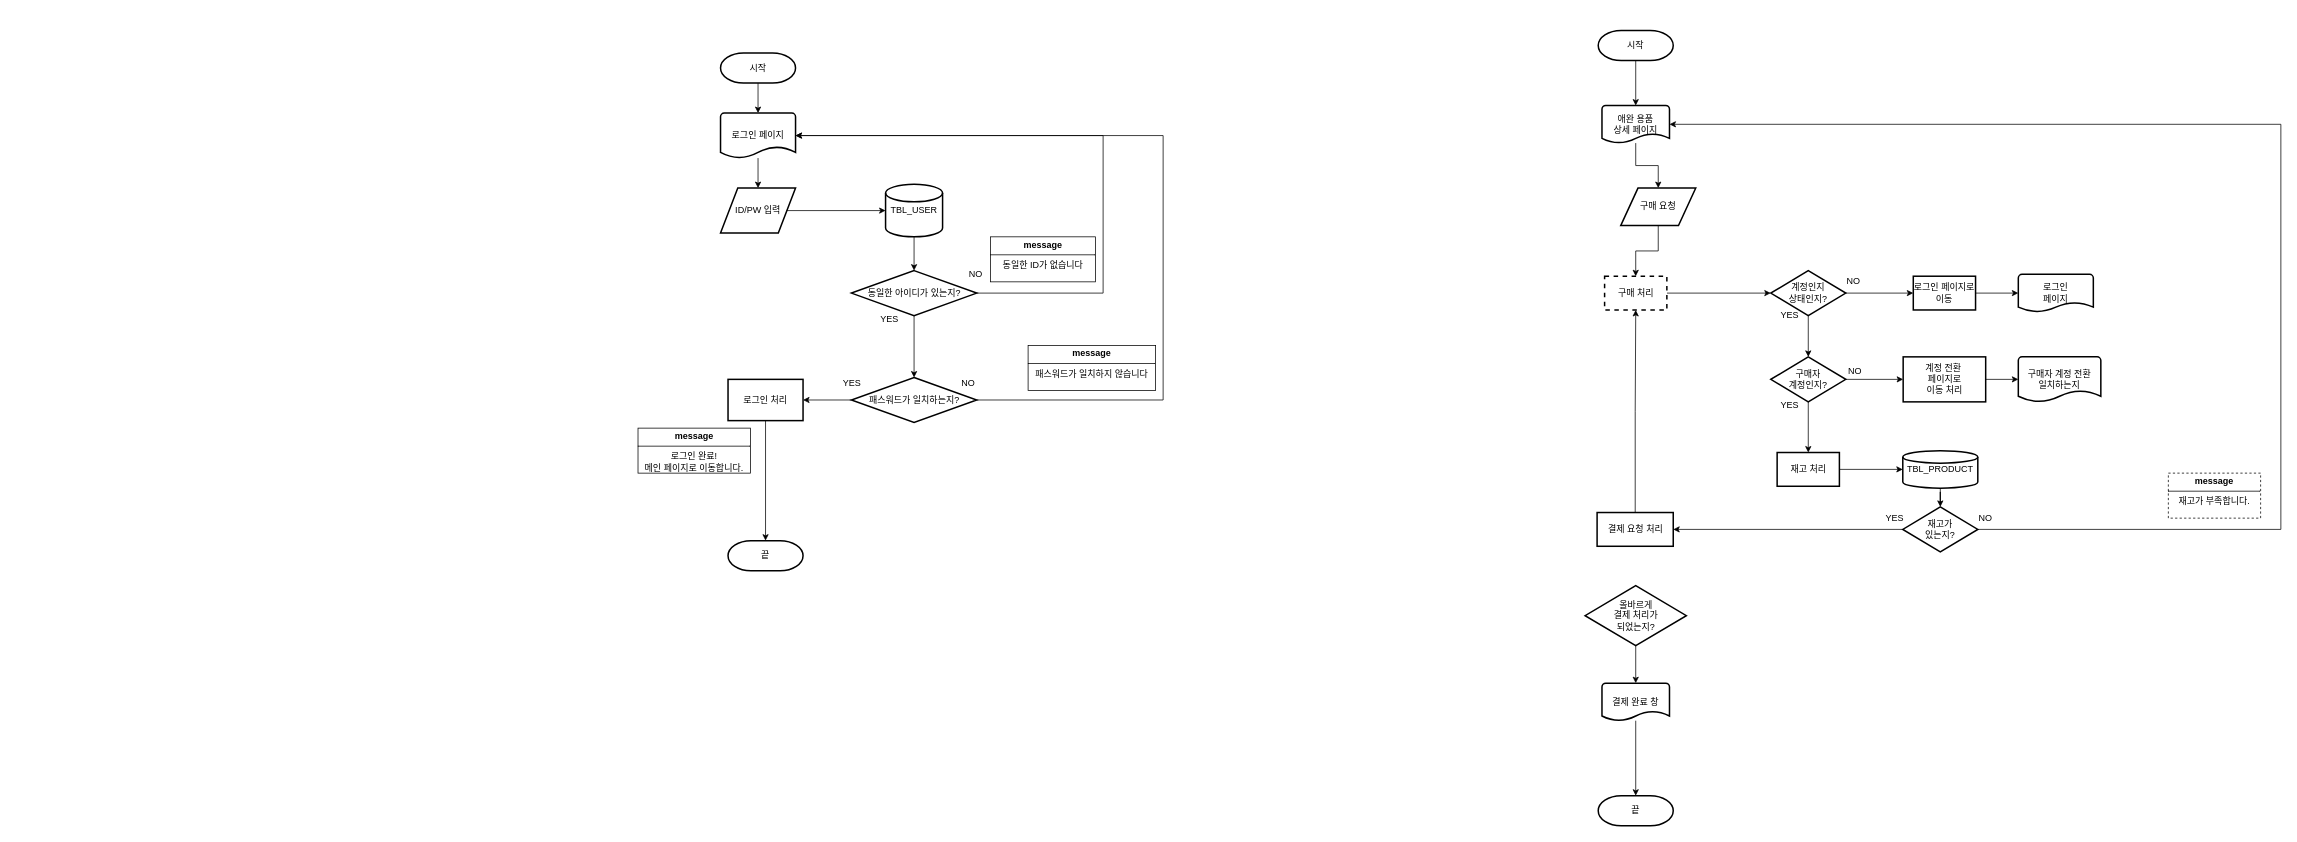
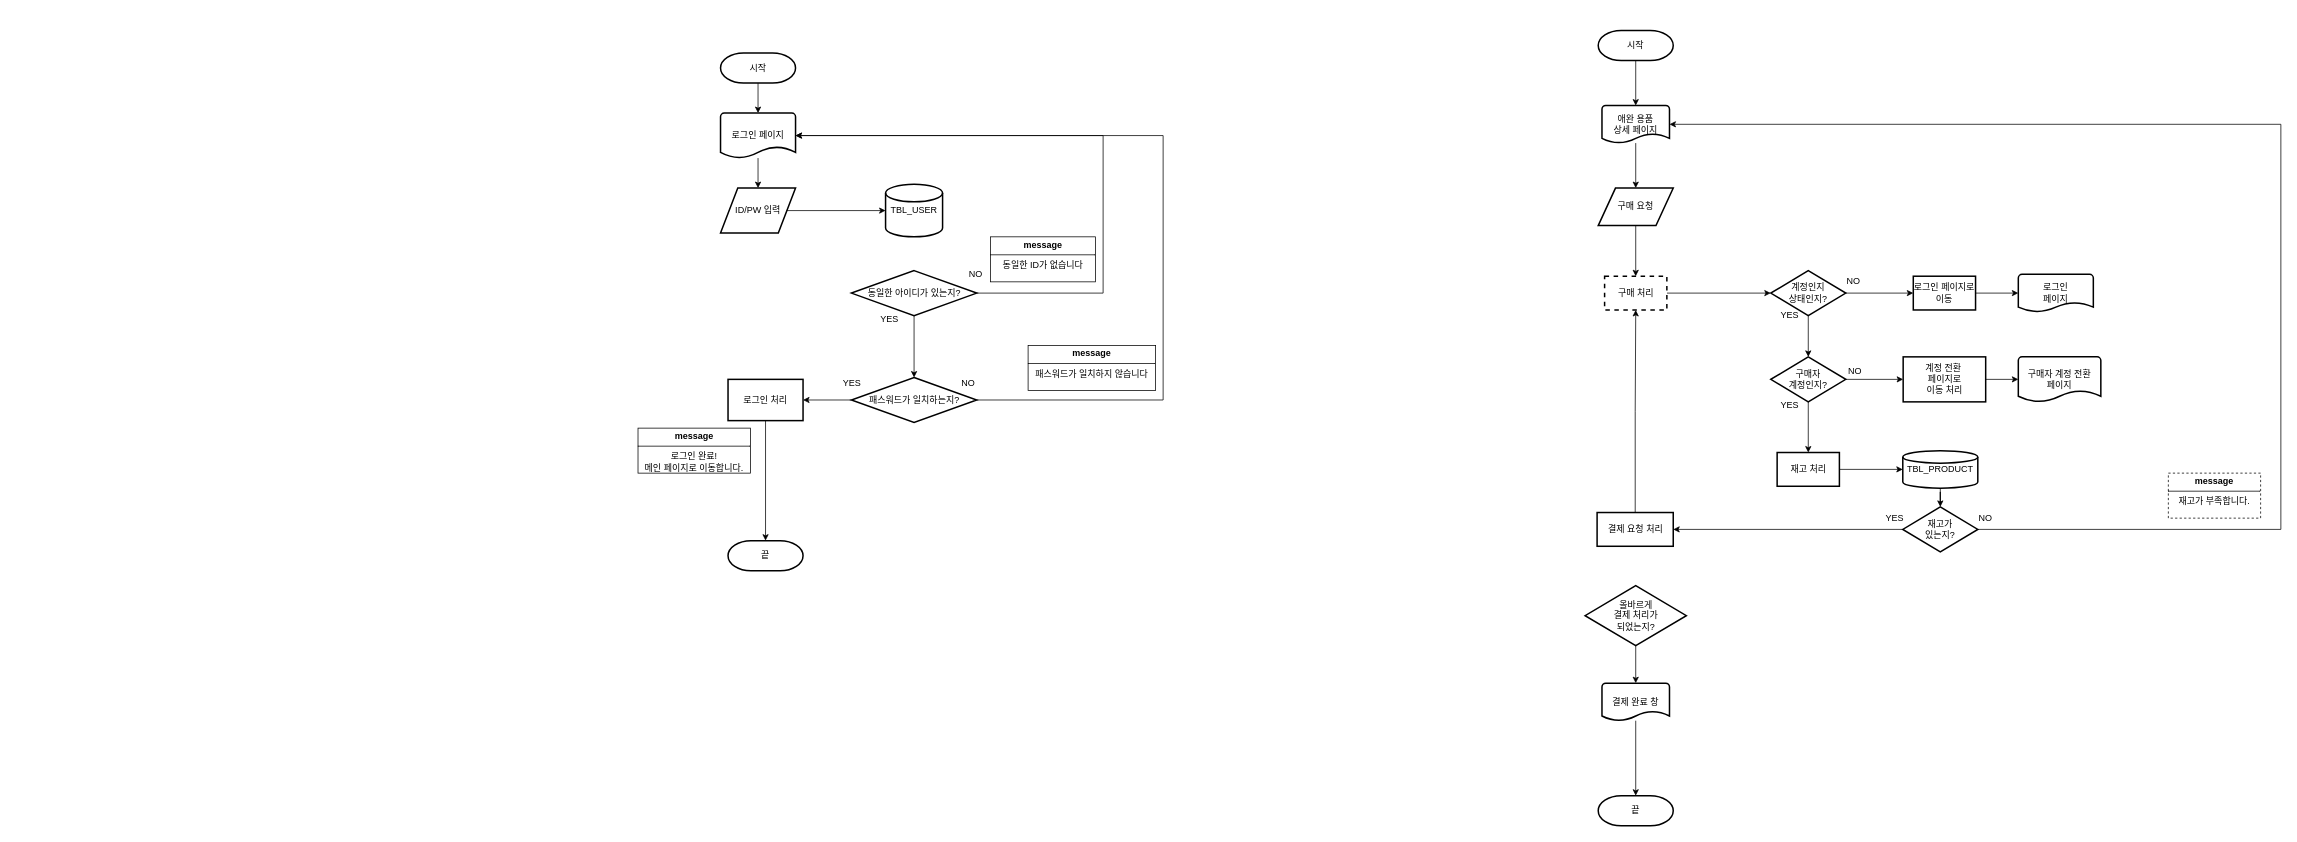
  <mxCell id="0" />
  <mxCell id="1" parent="0" />
  <mxCell id="2" value="" style="edgeStyle=orthogonalEdgeStyle;rounded=0;orthogonalLoop=1;jettySize=auto;html=1;" edge="1" parent="1" source="3" target="6"><mxGeometry relative="1" as="geometry" /></mxCell>
  <mxCell id="3" value="시작" style="strokeWidth=2;html=1;shape=mxgraph.flowchart.terminator;whiteSpace=wrap;" vertex="1" parent="1"><mxGeometry x="960" y="70" width="100" height="40" as="geometry" /></mxCell>
  <mxCell id="4" value="끝" style="strokeWidth=2;html=1;shape=mxgraph.flowchart.terminator;whiteSpace=wrap;" vertex="1" parent="1"><mxGeometry x="970" y="720" width="100" height="40" as="geometry" /></mxCell>
  <mxCell id="5" value="" style="edgeStyle=orthogonalEdgeStyle;rounded=0;orthogonalLoop=1;jettySize=auto;html=1;" edge="1" parent="1" source="6" target="9"><mxGeometry relative="1" as="geometry" /></mxCell>
  <mxCell id="6" value="로그인 페이지" style="strokeWidth=2;html=1;shape=mxgraph.flowchart.document2;whiteSpace=wrap;size=0.25;" vertex="1" parent="1"><mxGeometry x="960" y="150" width="100" height="60" as="geometry" /></mxCell>
  <mxCell id="7" value="" style="shape=image;verticalLabelPosition=bottom;labelBackgroundColor=default;verticalAlign=top;aspect=fixed;imageAspect=0;image=https://images.edrawsoft.com/kr/articles/edrawmax/flowchart/flowchart-2.PNG;" vertex="1" parent="1"><mxGeometry x="20" y="20" width="481" height="489.79" as="geometry" /></mxCell>
  <mxCell id="8" style="edgeStyle=orthogonalEdgeStyle;rounded=0;orthogonalLoop=1;jettySize=auto;html=1;" edge="1" parent="1" source="9" target="11"><mxGeometry relative="1" as="geometry" /></mxCell>
  <mxCell id="9" value="ID/PW 입력" style="shape=parallelogram;html=1;strokeWidth=2;perimeter=parallelogramPerimeter;whiteSpace=wrap;rounded=0;arcSize=12;size=0.23;" vertex="1" parent="1"><mxGeometry x="960" y="250" width="100" height="60" as="geometry" /></mxCell>
- <mxCell id="10" value="" style="edgeStyle=orthogonalEdgeStyle;rounded=0;orthogonalLoop=1;jettySize=auto;html=1;" edge="1" parent="1" source="11" target="13"><mxGeometry relative="1" as="geometry" /></mxCell>
  <mxCell id="11" value="TBL_USER" style="strokeWidth=2;html=1;shape=mxgraph.flowchart.database;whiteSpace=wrap;" vertex="1" parent="1"><mxGeometry x="1180" y="245" width="76" height="70" as="geometry" /></mxCell>
  <mxCell id="12" value="" style="edgeStyle=orthogonalEdgeStyle;rounded=0;orthogonalLoop=1;jettySize=auto;html=1;" edge="1" parent="1" source="13" target="20"><mxGeometry relative="1" as="geometry" /></mxCell>
  <mxCell id="13" value="동일한 아이디가 있는지?" style="strokeWidth=2;html=1;shape=mxgraph.flowchart.decision;whiteSpace=wrap;" vertex="1" parent="1"><mxGeometry x="1134.5" y="360" width="167" height="60" as="geometry" /></mxCell>
  <mxCell id="14" value="" style="endArrow=classic;html=1;rounded=0;exitX=1;exitY=0.5;exitDx=0;exitDy=0;exitPerimeter=0;" edge="1" parent="1" source="13" target="6"><mxGeometry width="50" height="50" relative="1" as="geometry"><mxPoint x="1331.5" y="385" as="sourcePoint" /><mxPoint x="1110" y="175" as="targetPoint" /><Array as="points"><mxPoint x="1470" y="390" /><mxPoint x="1470" y="180" /></Array></mxGeometry></mxCell>
  <mxCell id="15" value="NO" style="text;html=1;align=center;verticalAlign=middle;resizable=0;points=[];autosize=1;strokeColor=none;fillColor=none;" vertex="1" parent="1"><mxGeometry x="1280" y="350" width="40" height="30" as="geometry" /></mxCell>
  <mxCell id="16" value="YES" style="text;html=1;align=center;verticalAlign=middle;resizable=0;points=[];autosize=1;strokeColor=none;fillColor=none;" vertex="1" parent="1"><mxGeometry x="1160" y="410" width="50" height="30" as="geometry" /></mxCell>
  <mxCell id="17" value="&lt;p style=&quot;margin: 4px 0px 0px;&quot;&gt;&lt;b&gt;message&lt;/b&gt;&lt;/p&gt;&lt;hr size=&quot;1&quot; style=&quot;border-style:solid;&quot;&gt;&lt;div style=&quot;height:2px;&quot;&gt;&lt;span style=&quot;background-color: transparent; color: light-dark(rgb(0, 0, 0), rgb(255, 255, 255));&quot;&gt;동일한 ID가 없습니다&lt;/span&gt;&lt;/div&gt;" style="verticalAlign=top;align=center;overflow=fill;html=1;whiteSpace=wrap;" vertex="1" parent="1"><mxGeometry x="1320" y="315" width="140" height="60" as="geometry" /></mxCell>
  <mxCell id="18" style="edgeStyle=orthogonalEdgeStyle;rounded=0;orthogonalLoop=1;jettySize=auto;html=1;exitX=1;exitY=0.5;exitDx=0;exitDy=0;exitPerimeter=0;" edge="1" parent="1" source="20" target="6"><mxGeometry relative="1" as="geometry"><mxPoint x="1550" y="30" as="targetPoint" /><Array as="points"><mxPoint x="1550" y="533" /><mxPoint x="1550" y="180" /></Array></mxGeometry></mxCell>
  <mxCell id="19" value="" style="edgeStyle=orthogonalEdgeStyle;rounded=0;orthogonalLoop=1;jettySize=auto;html=1;" edge="1" parent="1" source="20" target="25"><mxGeometry relative="1" as="geometry" /></mxCell>
  <mxCell id="20" value="패스워드가 일치하는지?" style="strokeWidth=2;html=1;shape=mxgraph.flowchart.decision;whiteSpace=wrap;" vertex="1" parent="1"><mxGeometry x="1134.5" y="502.5" width="167" height="60" as="geometry" /></mxCell>
  <mxCell id="21" value="YES" style="text;html=1;align=center;verticalAlign=middle;resizable=0;points=[];autosize=1;strokeColor=none;fillColor=none;" vertex="1" parent="1"><mxGeometry x="1110" y="495" width="50" height="30" as="geometry" /></mxCell>
  <mxCell id="22" value="NO" style="text;html=1;align=center;verticalAlign=middle;resizable=0;points=[];autosize=1;strokeColor=none;fillColor=none;" vertex="1" parent="1"><mxGeometry x="1270" y="495" width="40" height="30" as="geometry" /></mxCell>
  <mxCell id="23" value="&lt;p style=&quot;margin: 4px 0px 0px;&quot;&gt;&lt;b&gt;message&lt;/b&gt;&lt;/p&gt;&lt;hr size=&quot;1&quot; style=&quot;border-style:solid;&quot;&gt;&lt;div style=&quot;height:2px;&quot;&gt;&lt;span style=&quot;background-color: transparent; color: light-dark(rgb(0, 0, 0), rgb(255, 255, 255));&quot;&gt;패스워드가 일치하지 않습니다&lt;/span&gt;&lt;/div&gt;" style="verticalAlign=top;align=center;overflow=fill;html=1;whiteSpace=wrap;" vertex="1" parent="1"><mxGeometry x="1370" y="460" width="170" height="60" as="geometry" /></mxCell>
  <mxCell id="24" style="edgeStyle=orthogonalEdgeStyle;rounded=0;orthogonalLoop=1;jettySize=auto;html=1;" edge="1" parent="1" source="25" target="4"><mxGeometry relative="1" as="geometry" /></mxCell>
  <mxCell id="25" value="로그인 처리" style="rounded=0;whiteSpace=wrap;html=1;absoluteArcSize=1;arcSize=14;strokeWidth=2;" vertex="1" parent="1"><mxGeometry x="970" y="505" width="100" height="55" as="geometry" /></mxCell>
  <mxCell id="26" value="&lt;p style=&quot;margin: 4px 0px 0px;&quot;&gt;&lt;b&gt;message&lt;/b&gt;&lt;/p&gt;&lt;hr size=&quot;1&quot; style=&quot;border-style:solid;&quot;&gt;&lt;div style=&quot;height:2px;&quot;&gt;로그인 완료!&lt;br&gt;메인 페이지로 이동합니다.&lt;/div&gt;" style="verticalAlign=top;align=center;overflow=fill;html=1;whiteSpace=wrap;" vertex="1" parent="1"><mxGeometry x="850" y="570" width="150" height="60" as="geometry" /></mxCell>
  <mxCell id="27" value="" style="edgeStyle=orthogonalEdgeStyle;rounded=0;orthogonalLoop=1;jettySize=auto;html=1;" edge="1" parent="1" source="28" target="31"><mxGeometry relative="1" as="geometry" /></mxCell>
  <mxCell id="28" value="시작" style="strokeWidth=2;html=1;shape=mxgraph.flowchart.terminator;whiteSpace=wrap;" vertex="1" parent="1"><mxGeometry x="2130" y="40" width="100" height="40" as="geometry" /></mxCell>
  <mxCell id="29" value="끝" style="strokeWidth=2;html=1;shape=mxgraph.flowchart.terminator;whiteSpace=wrap;" vertex="1" parent="1"><mxGeometry x="2130" y="1060" width="100" height="40" as="geometry" /></mxCell>
  <mxCell id="30" value="" style="edgeStyle=orthogonalEdgeStyle;rounded=0;orthogonalLoop=1;jettySize=auto;html=1;" edge="1" parent="1" source="31" target="33"><mxGeometry relative="1" as="geometry" /></mxCell>
  <mxCell id="31" value="애완 용품&lt;div&gt;상세 페이지&lt;/div&gt;" style="strokeWidth=2;html=1;shape=mxgraph.flowchart.document2;whiteSpace=wrap;size=0.25;" vertex="1" parent="1"><mxGeometry x="2135" y="140" width="90" height="50" as="geometry" /></mxCell>
  <mxCell id="32" value="" style="edgeStyle=orthogonalEdgeStyle;rounded=0;orthogonalLoop=1;jettySize=auto;html=1;" edge="1" parent="1" source="33" target="48"><mxGeometry relative="1" as="geometry" /></mxCell>
- <mxCell id="33" value="구매 요청" style="shape=parallelogram;html=1;strokeWidth=2;perimeter=parallelogramPerimeter;whiteSpace=wrap;rounded=0;arcSize=12;size=0.23;" vertex="1" parent="1"><mxGeometry x="2160" y="250" width="100" height="50" as="geometry" /></mxCell>
+ <mxCell id="33" value="구매 요청" style="shape=parallelogram;html=1;strokeWidth=2;perimeter=parallelogramPerimeter;whiteSpace=wrap;rounded=0;arcSize=12;size=0.23;" vertex="1" parent="1"><mxGeometry x="2130" y="250" width="100" height="50" as="geometry" /></mxCell>
  <mxCell id="34" value="" style="edgeStyle=orthogonalEdgeStyle;rounded=0;orthogonalLoop=1;jettySize=auto;html=1;" edge="1" parent="1" source="36" target="41"><mxGeometry relative="1" as="geometry" /></mxCell>
  <mxCell id="35" style="edgeStyle=orthogonalEdgeStyle;rounded=0;orthogonalLoop=1;jettySize=auto;html=1;" edge="1" parent="1" source="36" target="62"><mxGeometry relative="1" as="geometry" /></mxCell>
  <mxCell id="36" value="계정인지&lt;div&gt;상태인지?&lt;/div&gt;" style="strokeWidth=2;html=1;shape=mxgraph.flowchart.decision;whiteSpace=wrap;" vertex="1" parent="1"><mxGeometry x="2360" y="360" width="100" height="60" as="geometry" /></mxCell>
  <mxCell id="37" value="YES" style="text;html=1;align=center;verticalAlign=middle;resizable=0;points=[];autosize=1;strokeColor=none;fillColor=none;" vertex="1" parent="1"><mxGeometry x="2360" y="405" width="50" height="30" as="geometry" /></mxCell>
  <mxCell id="38" value="NO" style="text;html=1;align=center;verticalAlign=middle;resizable=0;points=[];autosize=1;strokeColor=none;fillColor=none;" vertex="1" parent="1"><mxGeometry x="2450" y="360" width="40" height="30" as="geometry" /></mxCell>
  <mxCell id="39" style="edgeStyle=orthogonalEdgeStyle;rounded=0;orthogonalLoop=1;jettySize=auto;html=1;" edge="1" parent="1" source="41" target="54"><mxGeometry relative="1" as="geometry" /></mxCell>
  <mxCell id="40" style="edgeStyle=orthogonalEdgeStyle;rounded=0;orthogonalLoop=1;jettySize=auto;html=1;" edge="1" parent="1" source="41" target="66"><mxGeometry relative="1" as="geometry" /></mxCell>
  <mxCell id="41" value="구매자&lt;br&gt;계정인지?" style="strokeWidth=2;html=1;shape=mxgraph.flowchart.decision;whiteSpace=wrap;" vertex="1" parent="1"><mxGeometry x="2360" y="475" width="100" height="60" as="geometry" /></mxCell>
  <mxCell id="42" style="edgeStyle=orthogonalEdgeStyle;rounded=0;orthogonalLoop=1;jettySize=auto;html=1;" edge="1" parent="1" source="44" target="56"><mxGeometry relative="1" as="geometry" /></mxCell>
  <mxCell id="43" style="edgeStyle=orthogonalEdgeStyle;rounded=0;orthogonalLoop=1;jettySize=auto;html=1;" edge="1" parent="1" source="44" target="31"><mxGeometry relative="1" as="geometry"><mxPoint x="3030" y="120" as="targetPoint" /><Array as="points"><mxPoint x="3040" y="705" /><mxPoint x="3040" y="165" /></Array></mxGeometry></mxCell>
  <mxCell id="44" value="재고가&lt;div&gt;있는지?&lt;/div&gt;" style="strokeWidth=2;html=1;shape=mxgraph.flowchart.decision;whiteSpace=wrap;" vertex="1" parent="1"><mxGeometry x="2536" y="675" width="100" height="60" as="geometry" /></mxCell>
  <mxCell id="45" value="" style="edgeStyle=orthogonalEdgeStyle;rounded=0;orthogonalLoop=1;jettySize=auto;html=1;" edge="1" parent="1" source="46" target="44"><mxGeometry relative="1" as="geometry" /></mxCell>
  <mxCell id="46" value="TBL_PRODUCT" style="strokeWidth=2;html=1;shape=mxgraph.flowchart.database;whiteSpace=wrap;" vertex="1" parent="1"><mxGeometry x="2536" y="600" width="100" height="50" as="geometry" /></mxCell>
  <mxCell id="47" style="edgeStyle=orthogonalEdgeStyle;rounded=0;orthogonalLoop=1;jettySize=auto;html=1;" edge="1" parent="1" source="48" target="36"><mxGeometry relative="1" as="geometry" /></mxCell>
  <mxCell id="48" value="구매 처리" style="rounded=0;whiteSpace=wrap;html=1;absoluteArcSize=1;arcSize=14;strokeWidth=2;dashed=1;" vertex="1" parent="1"><mxGeometry x="2138.5" y="367.5" width="83" height="45" as="geometry" /></mxCell>
  <mxCell id="49" value="YES" style="text;html=1;align=center;verticalAlign=middle;resizable=0;points=[];autosize=1;strokeColor=none;fillColor=none;" vertex="1" parent="1"><mxGeometry x="2360" y="525" width="50" height="30" as="geometry" /></mxCell>
  <mxCell id="50" value="NO" style="text;html=1;align=center;verticalAlign=middle;resizable=0;points=[];autosize=1;strokeColor=none;fillColor=none;" vertex="1" parent="1"><mxGeometry x="2451.5" y="480" width="40" height="30" as="geometry" /></mxCell>
  <mxCell id="51" value="YES" style="text;html=1;align=center;verticalAlign=middle;resizable=0;points=[];autosize=1;strokeColor=none;fillColor=none;" vertex="1" parent="1"><mxGeometry x="2500" y="675" width="50" height="30" as="geometry" /></mxCell>
  <mxCell id="52" value="NO" style="text;html=1;align=center;verticalAlign=middle;resizable=0;points=[];autosize=1;strokeColor=none;fillColor=none;" vertex="1" parent="1"><mxGeometry x="2626" y="675" width="40" height="30" as="geometry" /></mxCell>
  <mxCell id="53" style="edgeStyle=orthogonalEdgeStyle;rounded=0;orthogonalLoop=1;jettySize=auto;html=1;" edge="1" parent="1" source="54" target="46"><mxGeometry relative="1" as="geometry" /></mxCell>
  <mxCell id="54" value="재고 처리" style="rounded=0;whiteSpace=wrap;html=1;absoluteArcSize=1;arcSize=14;strokeWidth=2;" vertex="1" parent="1"><mxGeometry x="2368.5" y="602.5" width="83" height="45" as="geometry" /></mxCell>
  <mxCell id="55" value="" style="edgeStyle=orthogonalEdgeStyle;rounded=0;orthogonalLoop=1;jettySize=auto;html=1;" edge="1" parent="1" source="56" target="48"><mxGeometry relative="1" as="geometry" /></mxCell>
  <mxCell id="56" value="결제 요청 처리" style="rounded=0;whiteSpace=wrap;html=1;absoluteArcSize=1;arcSize=14;strokeWidth=2;" vertex="1" parent="1"><mxGeometry x="2128.5" y="682.5" width="101.5" height="45" as="geometry" /></mxCell>
  <mxCell id="57" value="" style="edgeStyle=orthogonalEdgeStyle;rounded=0;orthogonalLoop=1;jettySize=auto;html=1;" edge="1" parent="1" source="58" target="29"><mxGeometry relative="1" as="geometry" /></mxCell>
  <mxCell id="58" value="결제 완료 창" style="strokeWidth=2;html=1;shape=mxgraph.flowchart.document2;whiteSpace=wrap;size=0.25;" vertex="1" parent="1"><mxGeometry x="2135" y="910" width="90" height="50" as="geometry" /></mxCell>
  <mxCell id="59" value="" style="edgeStyle=orthogonalEdgeStyle;rounded=0;orthogonalLoop=1;jettySize=auto;html=1;" edge="1" parent="1" source="60" target="58"><mxGeometry relative="1" as="geometry" /></mxCell>
  <mxCell id="60" value="올바르게&lt;br&gt;결제 처리가&lt;br&gt;되었는지?" style="strokeWidth=2;html=1;shape=mxgraph.flowchart.decision;whiteSpace=wrap;" vertex="1" parent="1"><mxGeometry x="2112.5" y="780" width="135" height="80" as="geometry" /></mxCell>
  <mxCell id="61" value="" style="edgeStyle=orthogonalEdgeStyle;rounded=0;orthogonalLoop=1;jettySize=auto;html=1;" edge="1" parent="1" source="62" target="64"><mxGeometry relative="1" as="geometry" /></mxCell>
  <mxCell id="62" value="로그인 페이지로 이동" style="rounded=0;whiteSpace=wrap;html=1;absoluteArcSize=1;arcSize=14;strokeWidth=2;" vertex="1" parent="1"><mxGeometry x="2550" y="367.5" width="83" height="45" as="geometry" /></mxCell>
- <mxCell id="63" value="구매자 계정 전환&lt;div&gt;일치하는지&lt;/div&gt;" style="strokeWidth=2;html=1;shape=mxgraph.flowchart.document2;whiteSpace=wrap;size=0.25;" vertex="1" parent="1"><mxGeometry x="2690" y="475" width="110" height="60" as="geometry" /></mxCell>
+ <mxCell id="63" value="구매자 계정 전환&lt;div&gt;페이지&lt;/div&gt;" style="strokeWidth=2;html=1;shape=mxgraph.flowchart.document2;whiteSpace=wrap;size=0.25;" vertex="1" parent="1"><mxGeometry x="2690" y="475" width="110" height="60" as="geometry" /></mxCell>
  <mxCell id="64" value="로그인&lt;br&gt;&lt;div&gt;페이지&lt;/div&gt;" style="strokeWidth=2;html=1;shape=mxgraph.flowchart.document2;whiteSpace=wrap;size=0.25;" vertex="1" parent="1"><mxGeometry x="2690" y="365" width="100" height="50" as="geometry" /></mxCell>
  <mxCell id="65" value="" style="edgeStyle=orthogonalEdgeStyle;rounded=0;orthogonalLoop=1;jettySize=auto;html=1;" edge="1" parent="1" source="66" target="63"><mxGeometry relative="1" as="geometry" /></mxCell>
  <mxCell id="66" value="계정 전환&amp;nbsp;&lt;br&gt;페이지로&lt;br&gt;이동 처리" style="rounded=0;whiteSpace=wrap;html=1;absoluteArcSize=1;arcSize=14;strokeWidth=2;" vertex="1" parent="1"><mxGeometry x="2536.5" y="475" width="110" height="60" as="geometry" /></mxCell>
  <mxCell id="67" value="&lt;p style=&quot;margin: 4px 0px 0px;&quot;&gt;&lt;b&gt;message&lt;/b&gt;&lt;/p&gt;&lt;hr size=&quot;1&quot; style=&quot;border-style:solid;&quot;&gt;&lt;div style=&quot;height:2px;&quot;&gt;재고가 부족합니다.&lt;/div&gt;" style="verticalAlign=top;align=center;overflow=fill;html=1;whiteSpace=wrap;dashed=1;" vertex="1" parent="1"><mxGeometry x="2890" y="630" width="123" height="60" as="geometry" /></mxCell>
